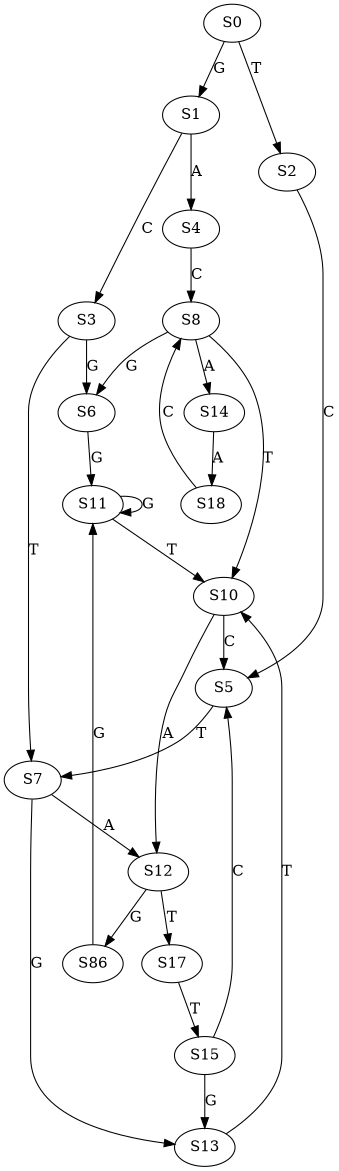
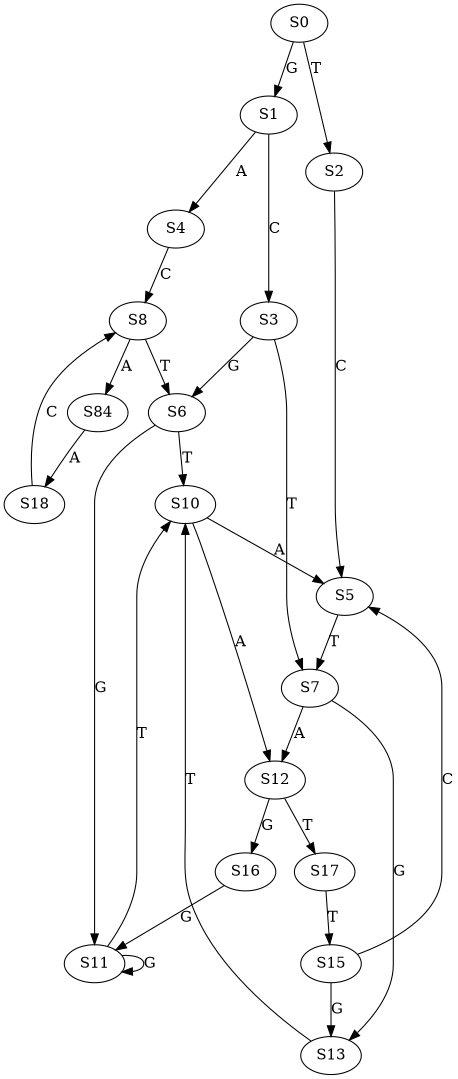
  strict digraph {
    S0
    S1
    S2
    S3
    S4
    S5
    S6
    S7
    S8
    S10
    S11
    S12
    S13
-   S14
-   S16 [label=S86]
+   S14 [label=S84]
+   S16
    S17
    S18
    S15
    S0 -> S1 [label=G]
    S0 -> S2 [label=T]
    S1 -> S3 [label=C]
    S1 -> S4 [label=A]
    S2 -> S5 [label=C]
    S3 -> S6 [label=G]
    S3 -> S7 [label=T]
    S4 -> S8 [label=C]
    S5 -> S7 [label=T]
-   S8 -> S10 [label=T]
+   S6 -> S10 [label=T]
    S6 -> S11 [label=G]
    S7 -> S12 [label=A]
    S7 -> S13 [label=G]
-   S8 -> S6 [label=G]
+   S8 -> S6 [label=T]
    S8 -> S14 [label=A]
-   S10 -> S5 [label=C]
+   S10 -> S5 [label=A]
    S10 -> S12 [label=A]
    S11 -> S10 [label=T]
    S11 -> S11 [label=G]
    S12 -> S16 [label=G]
    S12 -> S17 [label=T]
    S13 -> S10 [label=T]
    S14 -> S18 [label=A]
    S16 -> S11 [label=G]
    S17 -> S15 [label=T]
    S18 -> S8 [label=C]
    S15 -> S5 [label=C]
    S15 -> S13 [label=G]
  }
